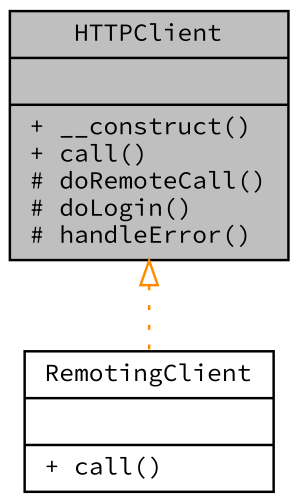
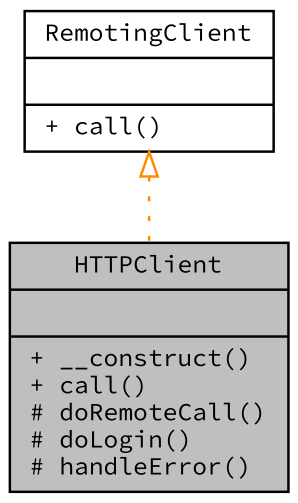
  digraph {
    fontname="Source Code Pro"
    node [color=black fontname="Source Code Pro" fontsize=10 shape=record style=filled]
    n1 [fillcolor=grey75 fontcolor=black height=0.2 label="{HTTPClient\n||+ __construct()\l+ call()\l# doRemoteCall()\l# doLogin()\l# handleError()\l}" width=0.4]
    n2 [fillcolor=white height=0.2 label="{RemotingClient\n||+ call()\l}" width=0.4]
-   n1 -> n2 [arrowtail=onormal color=darkorange dir=back fontname="Source Code Pro" fontsize=10 labelfontname=Helvetica labelfontsize=10 style=dotted]
+   n2 -> n1 [arrowtail=onormal color=darkorange dir=back fontname="Source Code Pro" fontsize=10 labelfontname=Helvetica labelfontsize=10 style=dotted]
  }
